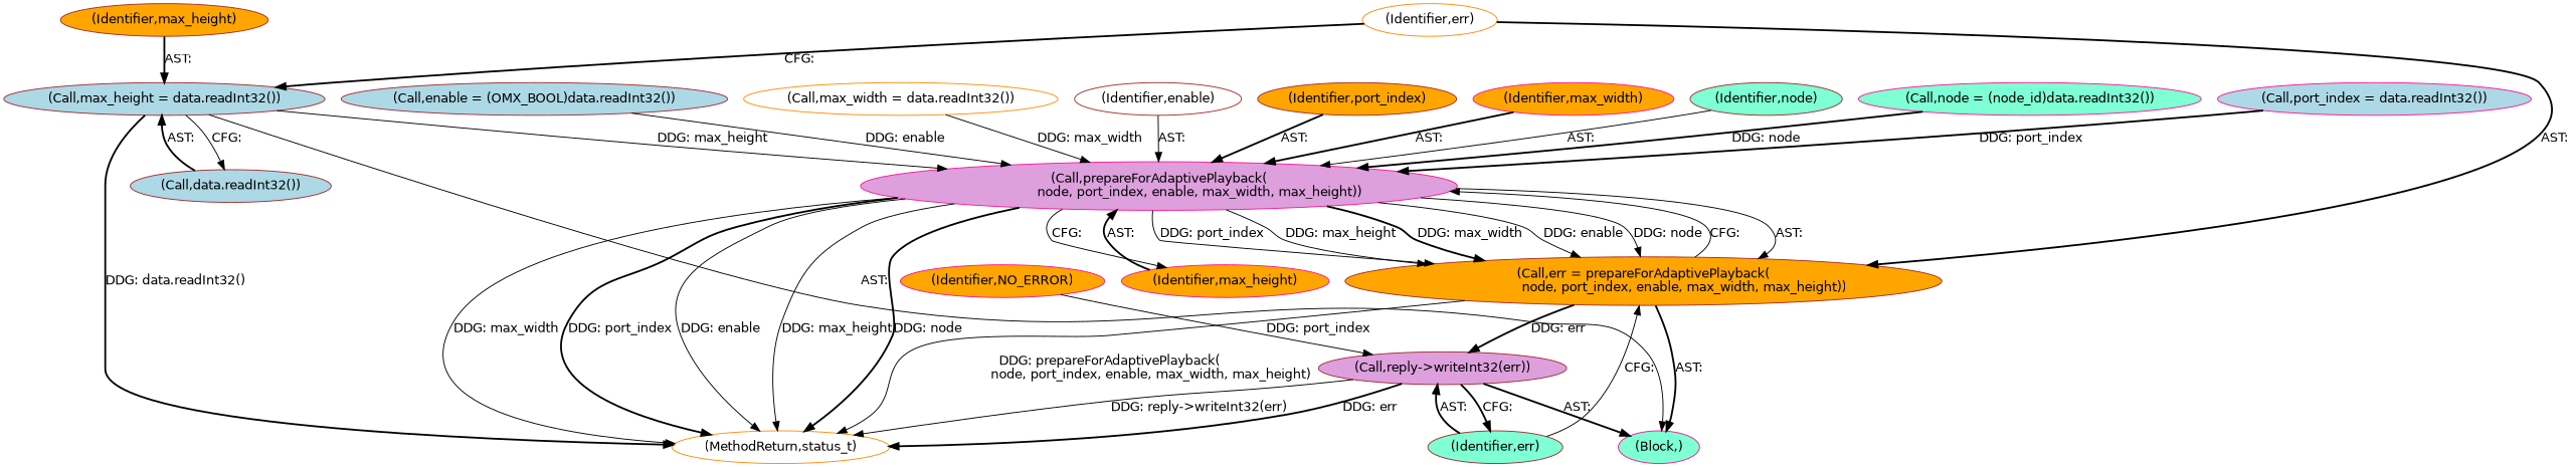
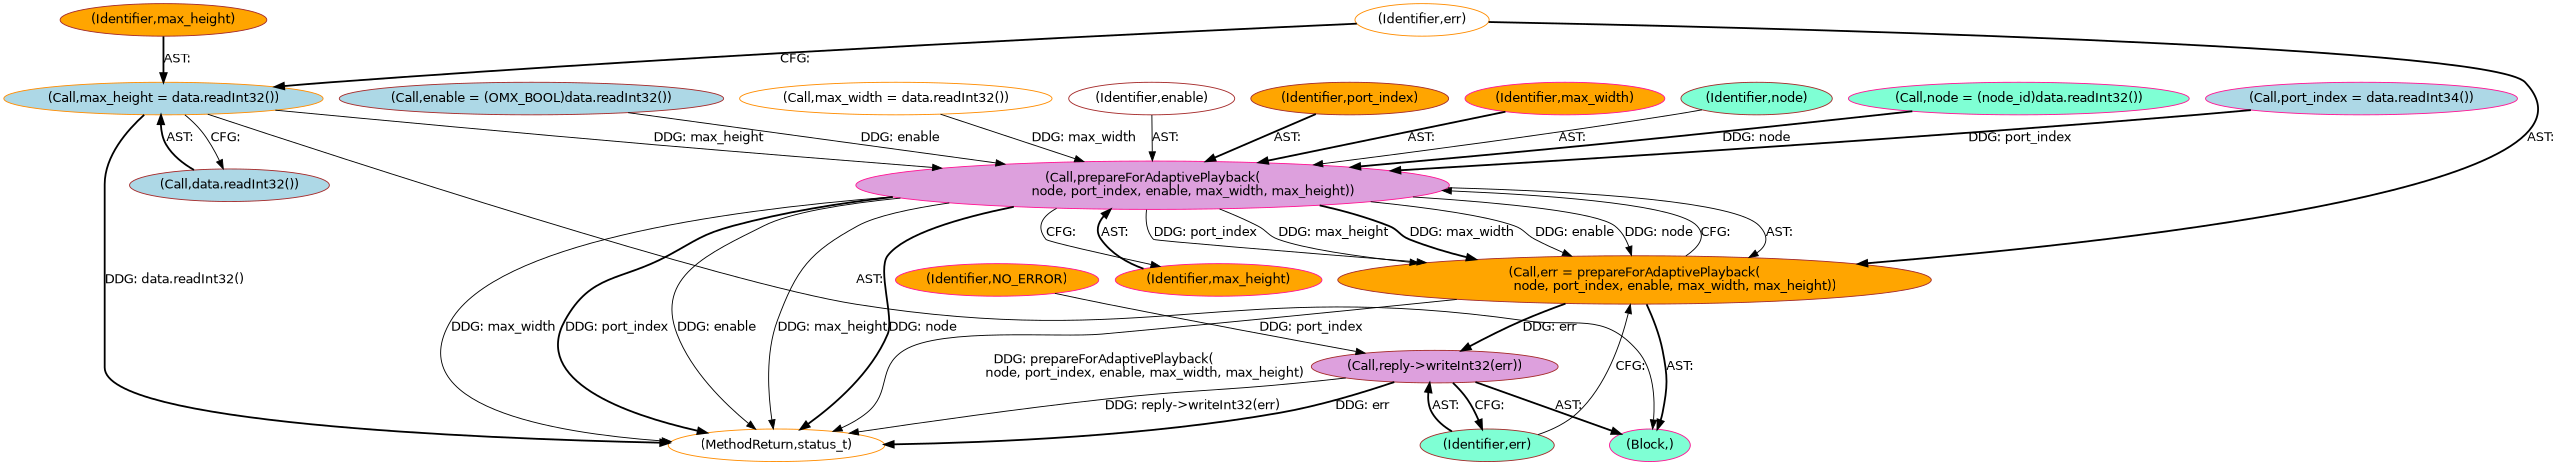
  digraph {
    fontname="DejaVu Sans"
    node [color=brown fillcolor=orange fontname="DejaVu Sans" style=filled]
    edge [fontname="DejaVu Sans" style=solid]
-   n1 [fillcolor=lightblue label="(Call,max_height = data.readInt32())"]
+   n1 [color=darkorange fillcolor=lightblue label="(Call,max_height = data.readInt32())"]
    n2 [color=deeppink fillcolor=plum label="(Call,prepareForAdaptivePlayback(\n                    node, port_index, enable, max_width, max_height))"]
    n3 [color=deeppink fillcolor=aquamarine label="(Block,)"]
    n4 [fillcolor=lightblue label="(Call,data.readInt32())"]
    n5 [color=darkorange fillcolor=white label="(MethodReturn,status_t)"]
    n6 [label="(Call,err = prepareForAdaptivePlayback(\n                    node, port_index, enable, max_width, max_height))"]
    n7 [color=deeppink label="(Identifier,max_height)"]
    n8 [fillcolor=plum label="(Call,reply->writeInt32(err))"]
    n9 [fillcolor=aquamarine label="(Identifier,err)"]
    n10 [label="(Identifier,port_index)"]
    n11 [color=darkorange fillcolor=white label="(Identifier,err)"]
    n12 [color=deeppink label="(Identifier,NO_ERROR)"]
    n13 [color=deeppink label="(Identifier,max_width)"]
    n14 [fillcolor=aquamarine label="(Identifier,node)"]
    n15 [color=deeppink fillcolor=aquamarine label="(Call,node = (node_id)data.readInt32())"]
-   n16 [color=deeppink fillcolor=lightblue label="(Call,port_index = data.readInt32())"]
+   n16 [color=deeppink fillcolor=lightblue label="(Call,port_index = data.readInt34())"]
    n17 [fillcolor=lightblue label="(Call,enable = (OMX_BOOL)data.readInt32())"]
    n18 [color=darkorange fillcolor=white label="(Call,max_width = data.readInt32())"]
    n19 [label="(Identifier,max_height)"]
    n20 [fillcolor=white label="(Identifier,enable)"]
    n1 -> n2 [label="DDG: max_height"]
    n1 -> n3 [label="AST: "]
    n1 -> n4 [label="CFG: "]
    n1 -> n5 [label="DDG: data.readInt32()" style=bold]
    n2 -> n5 [label="DDG: enable"]
    n2 -> n5 [label="DDG: max_height"]
    n2 -> n5 [label="DDG: port_index" style=bold]
    n2 -> n5 [label="DDG: node" style=bold]
    n2 -> n5 [label="DDG: max_width"]
    n2 -> n6 [label="AST: "]
    n2 -> n6 [label="DDG: port_index"]
    n2 -> n6 [label="DDG: max_height"]
    n2 -> n6 [label="DDG: max_width" style=bold]
    n2 -> n6 [label="DDG: enable"]
    n2 -> n6 [label="DDG: node"]
    n2 -> n7 [label="CFG: "]
    n4 -> n1 [label="AST: " style=bold]
    n6 -> n2 [label="CFG: "]
    n6 -> n3 [label="AST: " style=bold]
    n6 -> n5 [label="DDG: prepareForAdaptivePlayback(\n                    node, port_index, enable, max_width, max_height)"]
    n6 -> n8 [label="DDG: err" style=bold]
    n7 -> n2 [label="AST: " style=bold]
    n8 -> n3 [label="AST: " style=bold]
    n8 -> n5 [label="DDG: reply->writeInt32(err)"]
    n8 -> n5 [label="DDG: err" style=bold]
    n8 -> n9 [label="CFG: " style=bold]
    n9 -> n6 [label="CFG: "]
    n9 -> n8 [label="AST: " style=bold]
    n10 -> n2 [label="AST: " style=bold]
    n11 -> n1 [label="CFG: " style=bold]
    n11 -> n6 [label="AST: " style=bold]
    n12 -> n8 [label="DDG: port_index"]
    n13 -> n2 [label="AST: " style=bold]
    n14 -> n2 [label="AST: "]
    n15 -> n2 [label="DDG: node" style=bold]
    n16 -> n2 [label="DDG: port_index" style=bold]
    n17 -> n2 [label="DDG: enable"]
    n18 -> n2 [label="DDG: max_width"]
    n19 -> n1 [label="AST: " style=bold]
    n20 -> n2 [label="AST: "]
  }
